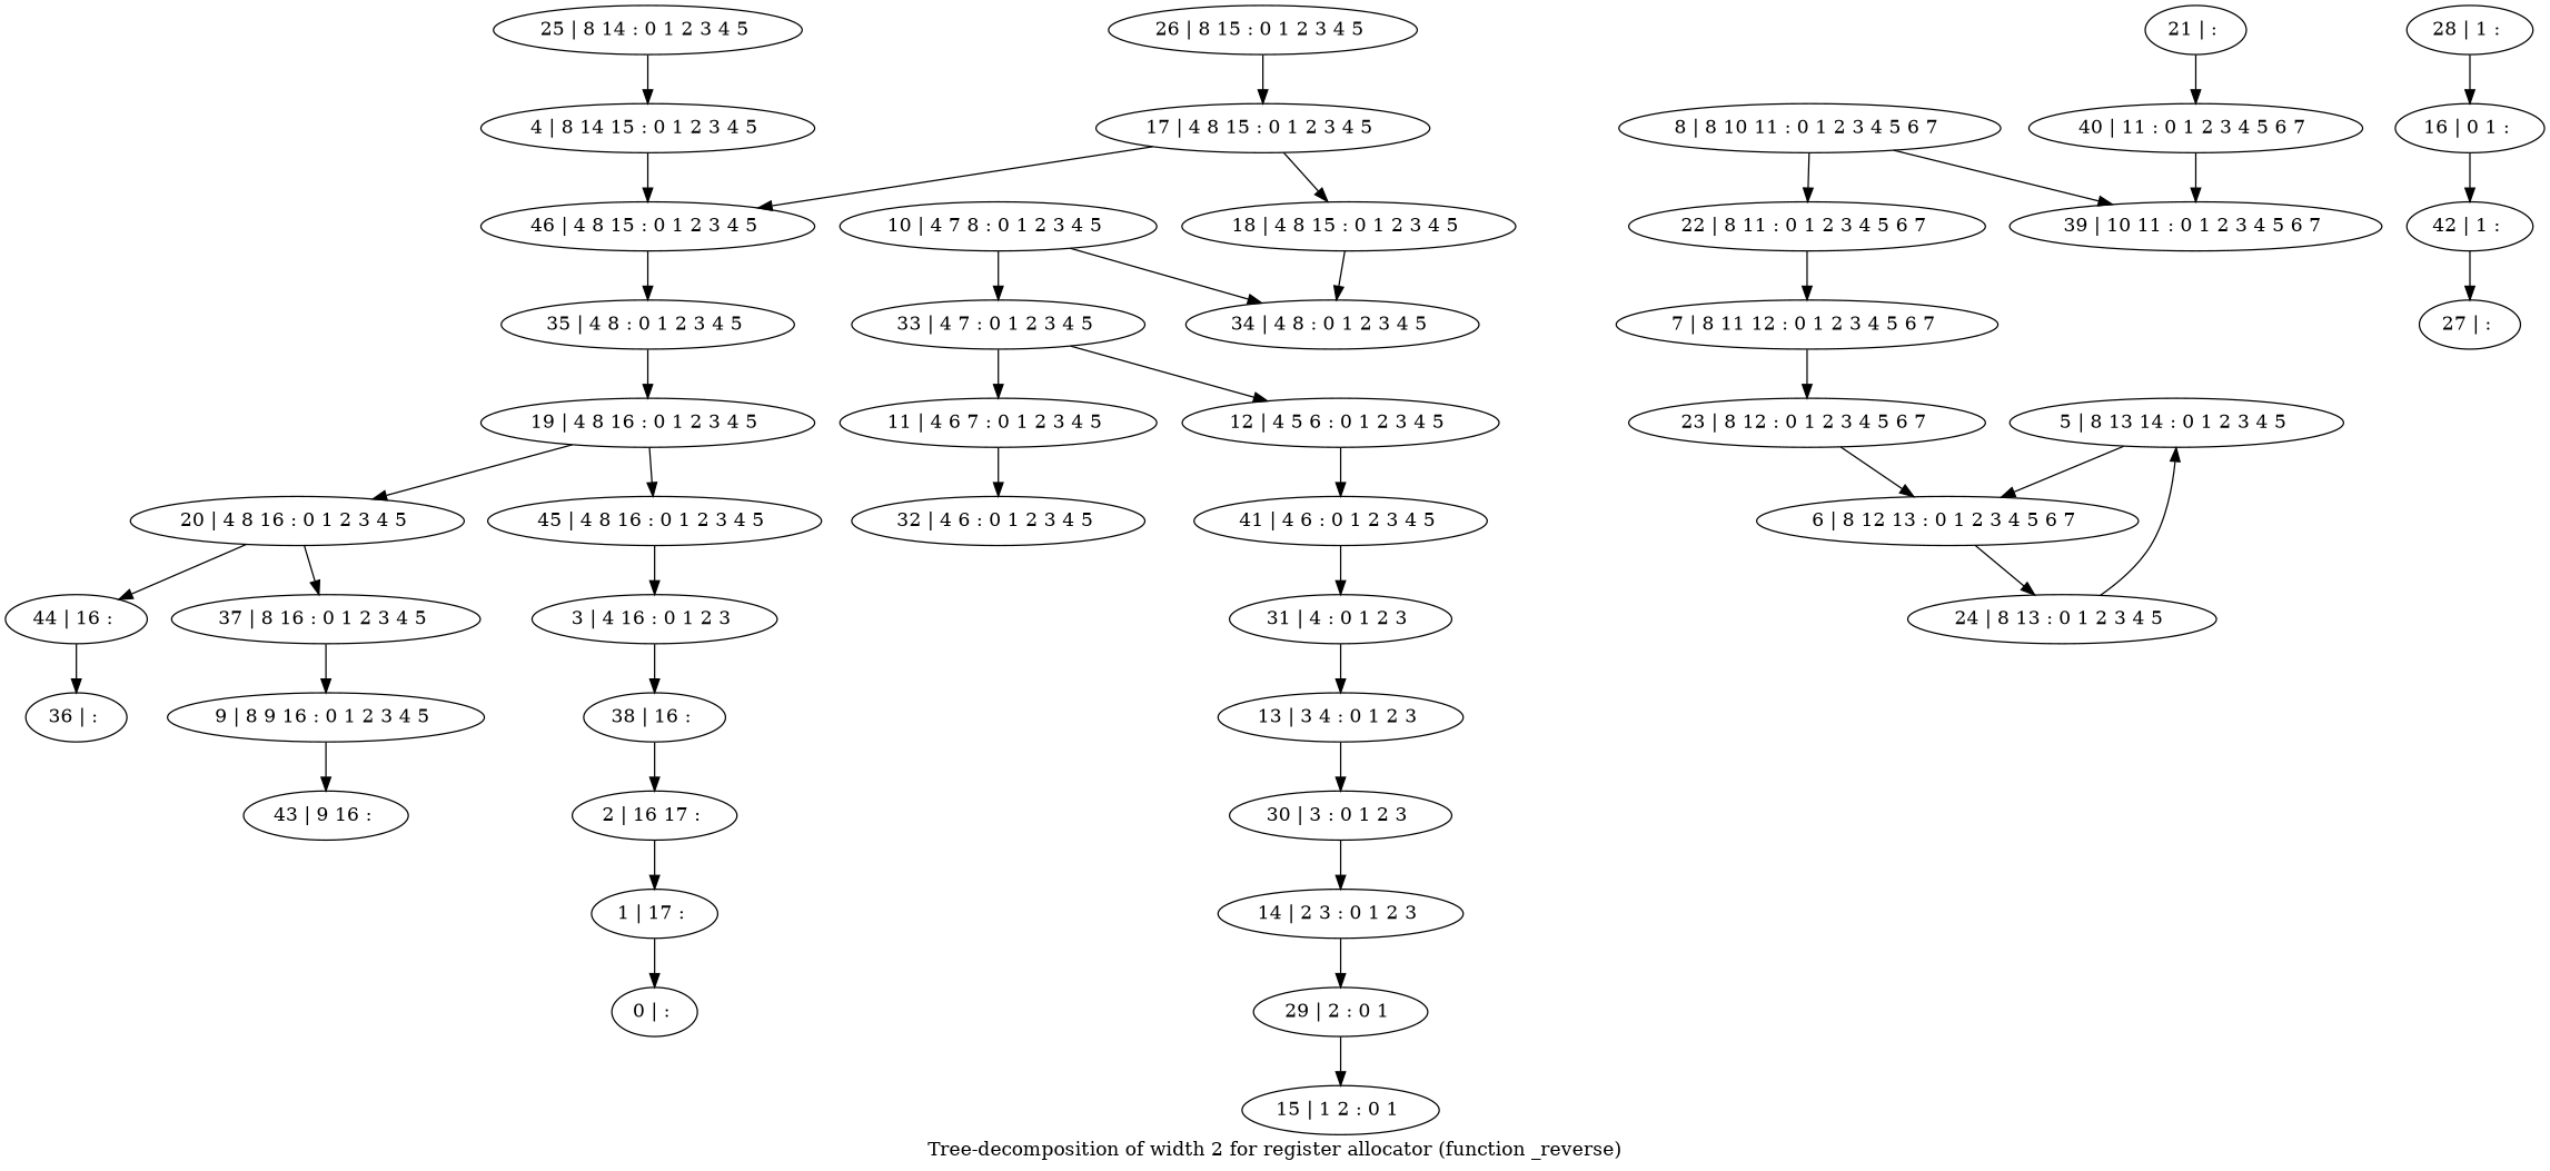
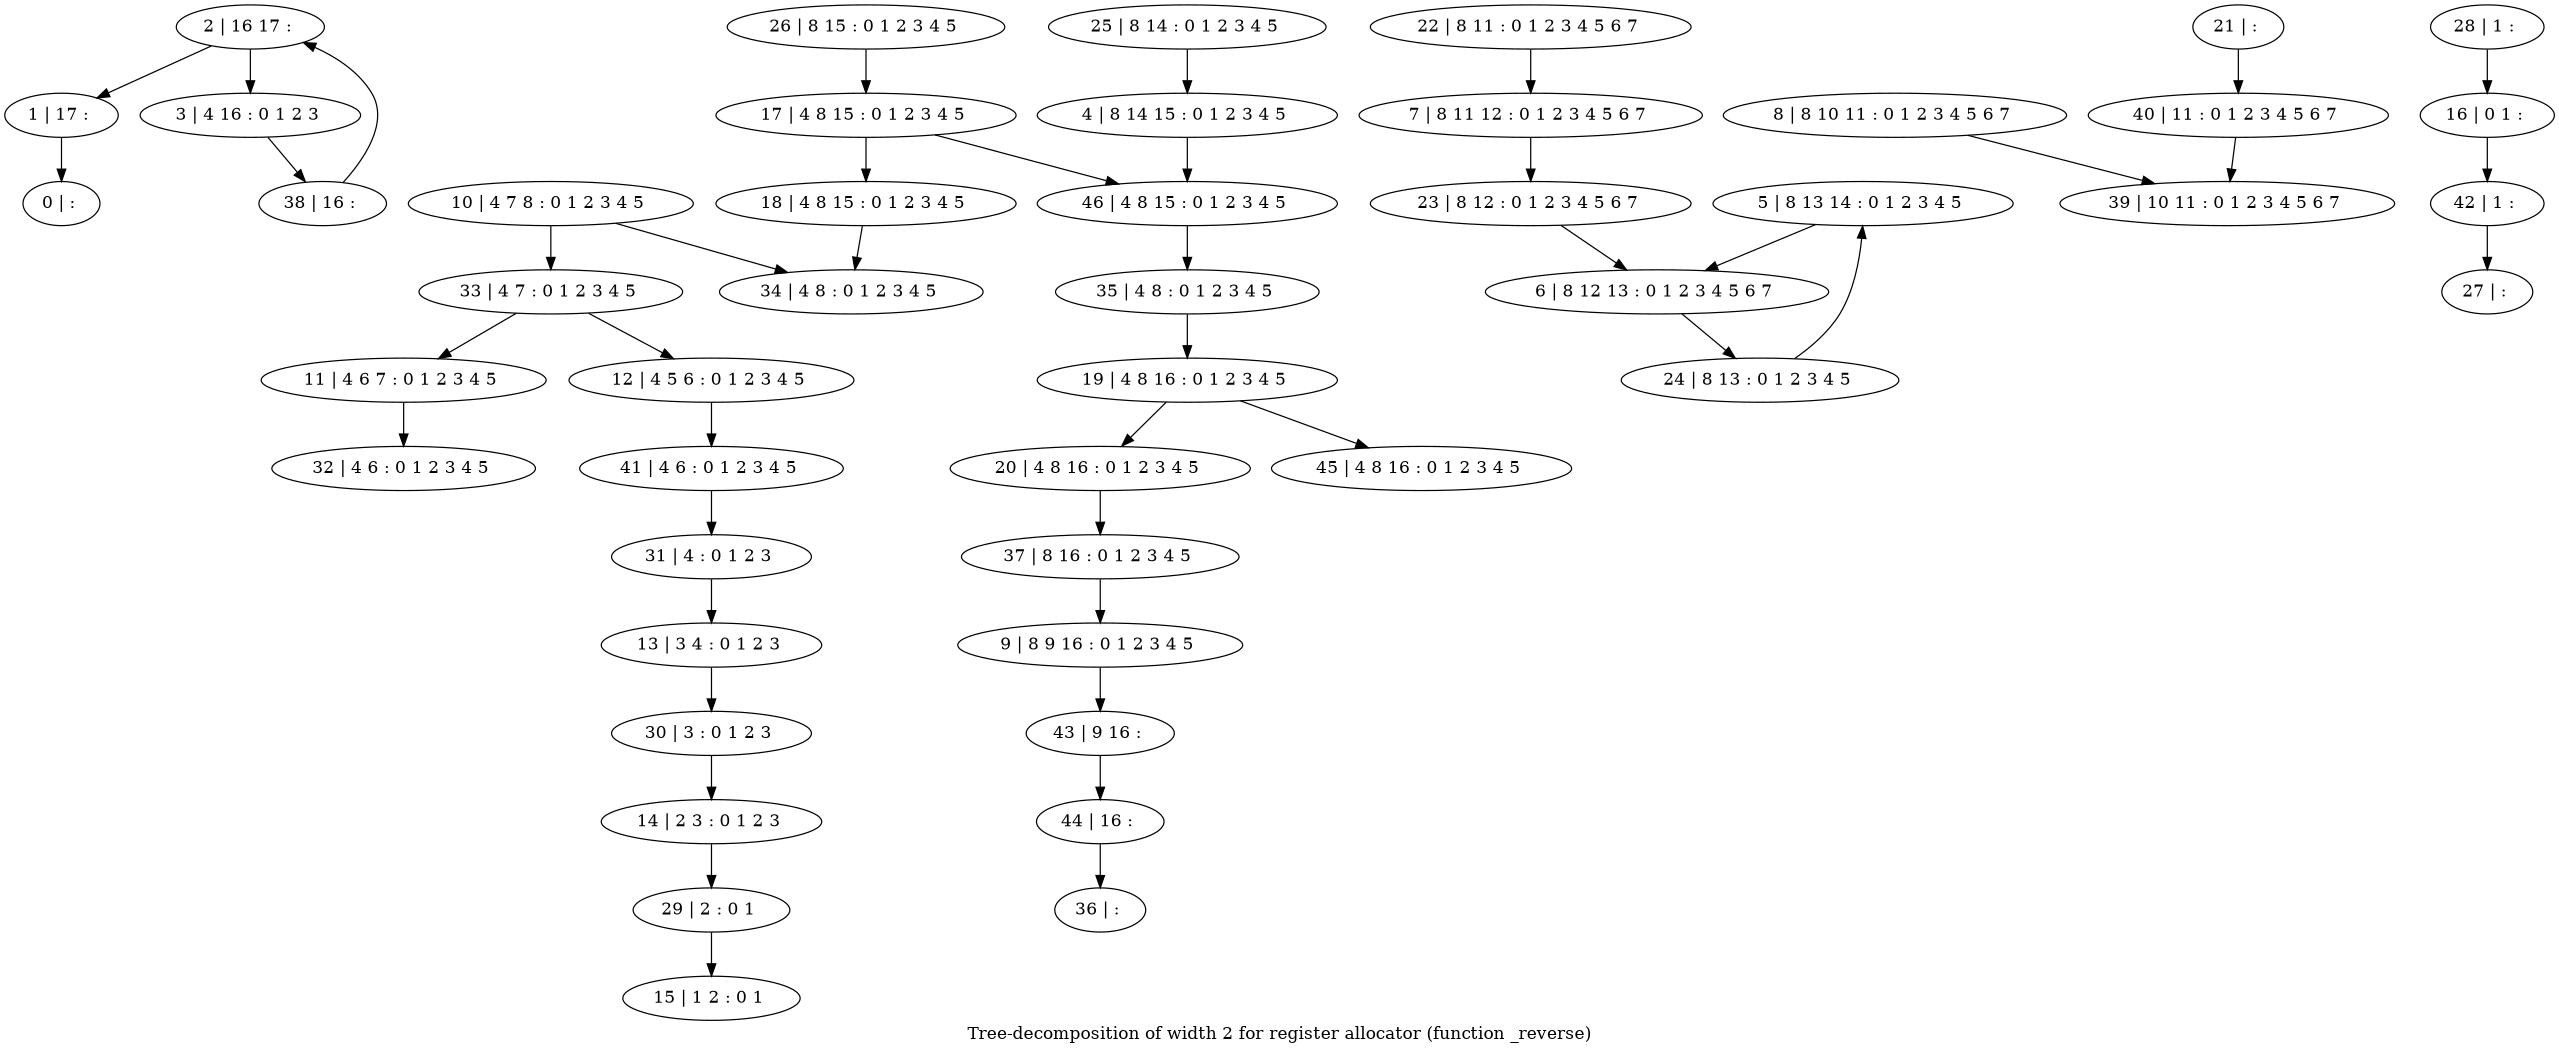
  digraph {
    label="Tree-decomposition of width 2 for register allocator (function _reverse)"
    n1 [label="0 | : "]
    n2 [label="1 | 17 : "]
    n3 [label="2 | 16 17 : "]
    n4 [label="3 | 4 16 : 0 1 2 3 "]
    n5 [label="38 | 16 : "]
    n6 [label="4 | 8 14 15 : 0 1 2 3 4 5 "]
    n7 [label="46 | 4 8 15 : 0 1 2 3 4 5 "]
    n8 [label="26 | 8 15 : 0 1 2 3 4 5 "]
    n9 [label="17 | 4 8 15 : 0 1 2 3 4 5 "]
    n10 [label="5 | 8 13 14 : 0 1 2 3 4 5 "]
    n11 [label="6 | 8 12 13 : 0 1 2 3 4 5 6 7 "]
    n12 [label="25 | 8 14 : 0 1 2 3 4 5 "]
    n13 [label="24 | 8 13 : 0 1 2 3 4 5 "]
    n14 [label="7 | 8 11 12 : 0 1 2 3 4 5 6 7 "]
    n15 [label="23 | 8 12 : 0 1 2 3 4 5 6 7 "]
    n16 [label="8 | 8 10 11 : 0 1 2 3 4 5 6 7 "]
    n17 [label="22 | 8 11 : 0 1 2 3 4 5 6 7 "]
    n18 [label="39 | 10 11 : 0 1 2 3 4 5 6 7 "]
    n19 [label="9 | 8 9 16 : 0 1 2 3 4 5 "]
    n20 [label="43 | 9 16 : "]
    n21 [label="44 | 16 : "]
    n22 [label="10 | 4 7 8 : 0 1 2 3 4 5 "]
    n23 [label="33 | 4 7 : 0 1 2 3 4 5 "]
    n24 [label="34 | 4 8 : 0 1 2 3 4 5 "]
    n25 [label="11 | 4 6 7 : 0 1 2 3 4 5 "]
    n26 [label="12 | 4 5 6 : 0 1 2 3 4 5 "]
    n27 [label="32 | 4 6 : 0 1 2 3 4 5 "]
    n28 [label="41 | 4 6 : 0 1 2 3 4 5 "]
    n29 [label="31 | 4 : 0 1 2 3 "]
    n30 [label="13 | 3 4 : 0 1 2 3 "]
    n31 [label="30 | 3 : 0 1 2 3 "]
    n32 [label="14 | 2 3 : 0 1 2 3 "]
    n33 [label="29 | 2 : 0 1 "]
    n34 [label="15 | 1 2 : 0 1 "]
    n35 [label="28 | 1 : "]
    n36 [label="16 | 0 1 : "]
    n37 [label="42 | 1 : "]
    n38 [label="27 | : "]
    n39 [label="18 | 4 8 15 : 0 1 2 3 4 5 "]
    n40 [label="35 | 4 8 : 0 1 2 3 4 5 "]
    n41 [label="19 | 4 8 16 : 0 1 2 3 4 5 "]
    n42 [label="20 | 4 8 16 : 0 1 2 3 4 5 "]
    n43 [label="45 | 4 8 16 : 0 1 2 3 4 5 "]
    n44 [label="37 | 8 16 : 0 1 2 3 4 5 "]
    n45 [label="21 | : "]
    n46 [label="40 | 11 : 0 1 2 3 4 5 6 7 "]
    n47 [label="36 | : "]
    n2 -> n1
    n3 -> n2
    n4 -> n5
    n5 -> n3
    n6 -> n7
    n7 -> n40
    n8 -> n9
    n9 -> n7
    n9 -> n39
    n10 -> n11
    n11 -> n13
    n12 -> n6
    n13 -> n10
    n14 -> n15
    n15 -> n11
-   n16 -> n17
    n16 -> n18
    n17 -> n14
    n19 -> n20
-   n42 -> n21
+   n20 -> n21
    n21 -> n47
    n22 -> n23
    n22 -> n24
    n23 -> n25
    n23 -> n26
    n25 -> n27
    n26 -> n28
    n28 -> n29
    n29 -> n30
    n30 -> n31
    n31 -> n32
    n32 -> n33
    n33 -> n34
    n35 -> n36
    n36 -> n37
    n37 -> n38
    n39 -> n24
    n40 -> n41
    n41 -> n42
    n41 -> n43
    n42 -> n44
-   n43 -> n4
+   n3 -> n4
    n44 -> n19
    n45 -> n46
    n46 -> n18
  }
